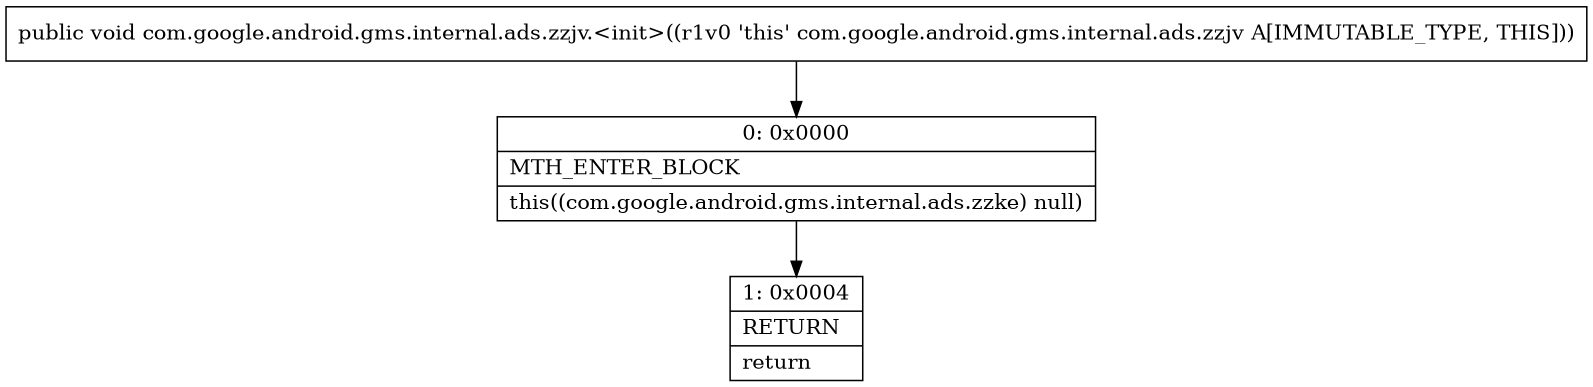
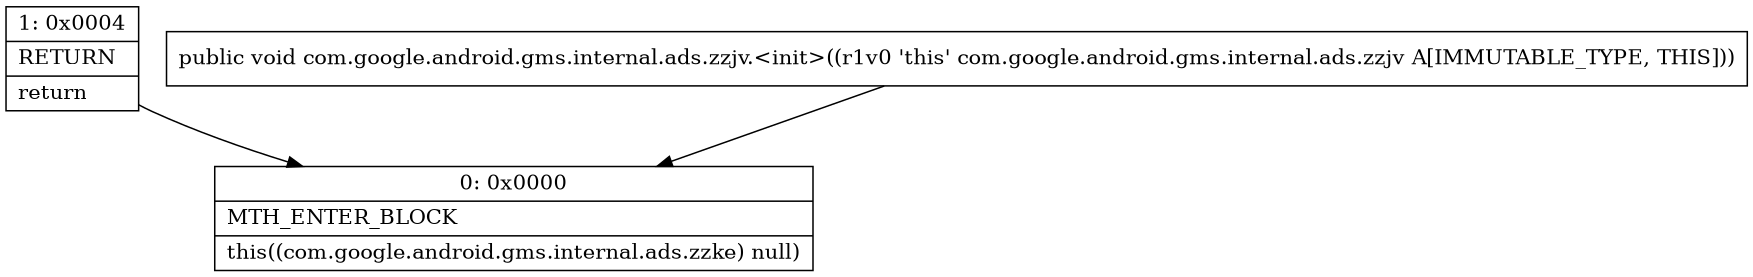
  digraph {
    node [shape=record]
    n1 [label="{0\:\ 0x0000|MTH_ENTER_BLOCK\l|this((com.google.android.gms.internal.ads.zzke) null)\l}"]
    n2 [label="{1\:\ 0x0004|RETURN\l|return\l}"]
    n3 [label="{public void com.google.android.gms.internal.ads.zzjv.\<init\>((r1v0 'this' com.google.android.gms.internal.ads.zzjv A[IMMUTABLE_TYPE, THIS])) }"]
-   n1 -> n2
+   n2 -> n1
    n3 -> n1
  }
